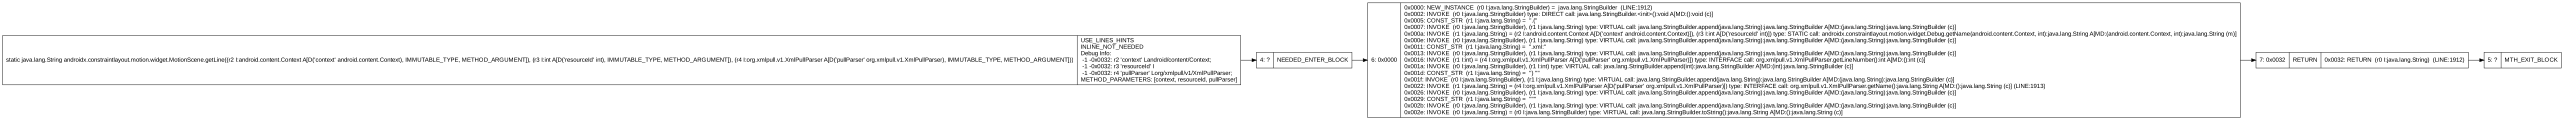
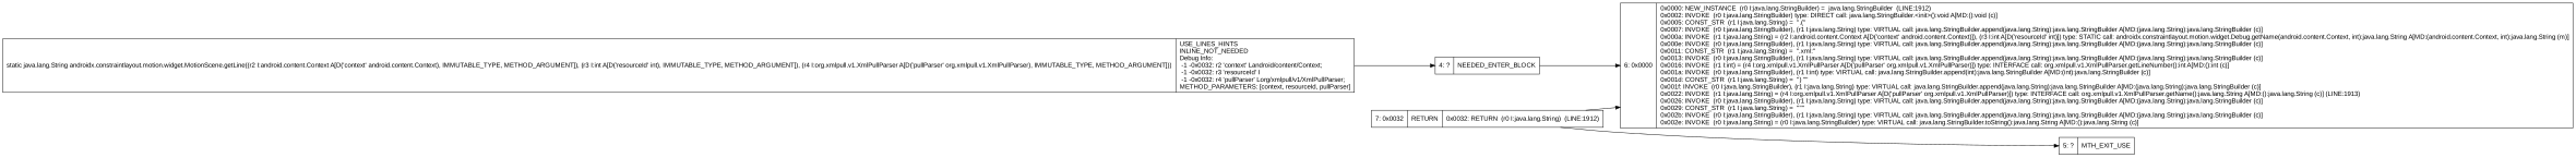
  digraph {
    fontname="Liberation Sans"
    rankdir=LR
    node [fontname="Liberation Sans" shape=record]
    edge [fontname="Liberation Sans"]
    n1 [label="{4\:\ ?|NEEDED_ENTER_BLOCK\l}"]
    n2 [label="{6\:\ 0x0000|0x0000: NEW_INSTANCE  (r0 I:java.lang.StringBuilder) =  java.lang.StringBuilder  (LINE:1912)\l0x0002: INVOKE  (r0 I:java.lang.StringBuilder) type: DIRECT call: java.lang.StringBuilder.\<init\>():void A[MD:():void (c)]\l0x0005: CONST_STR  (r1 I:java.lang.String) =  \".(\" \l0x0007: INVOKE  (r0 I:java.lang.StringBuilder), (r1 I:java.lang.String) type: VIRTUAL call: java.lang.StringBuilder.append(java.lang.String):java.lang.StringBuilder A[MD:(java.lang.String):java.lang.StringBuilder (c)]\l0x000a: INVOKE  (r1 I:java.lang.String) = (r2 I:android.content.Context A[D('context' android.content.Context)]), (r3 I:int A[D('resourceId' int)]) type: STATIC call: androidx.constraintlayout.motion.widget.Debug.getName(android.content.Context, int):java.lang.String A[MD:(android.content.Context, int):java.lang.String (m)]\l0x000e: INVOKE  (r0 I:java.lang.StringBuilder), (r1 I:java.lang.String) type: VIRTUAL call: java.lang.StringBuilder.append(java.lang.String):java.lang.StringBuilder A[MD:(java.lang.String):java.lang.StringBuilder (c)]\l0x0011: CONST_STR  (r1 I:java.lang.String) =  \".xml:\" \l0x0013: INVOKE  (r0 I:java.lang.StringBuilder), (r1 I:java.lang.String) type: VIRTUAL call: java.lang.StringBuilder.append(java.lang.String):java.lang.StringBuilder A[MD:(java.lang.String):java.lang.StringBuilder (c)]\l0x0016: INVOKE  (r1 I:int) = (r4 I:org.xmlpull.v1.XmlPullParser A[D('pullParser' org.xmlpull.v1.XmlPullParser)]) type: INTERFACE call: org.xmlpull.v1.XmlPullParser.getLineNumber():int A[MD:():int (c)]\l0x001a: INVOKE  (r0 I:java.lang.StringBuilder), (r1 I:int) type: VIRTUAL call: java.lang.StringBuilder.append(int):java.lang.StringBuilder A[MD:(int):java.lang.StringBuilder (c)]\l0x001d: CONST_STR  (r1 I:java.lang.String) =  \") \"\" \l0x001f: INVOKE  (r0 I:java.lang.StringBuilder), (r1 I:java.lang.String) type: VIRTUAL call: java.lang.StringBuilder.append(java.lang.String):java.lang.StringBuilder A[MD:(java.lang.String):java.lang.StringBuilder (c)]\l0x0022: INVOKE  (r1 I:java.lang.String) = (r4 I:org.xmlpull.v1.XmlPullParser A[D('pullParser' org.xmlpull.v1.XmlPullParser)]) type: INTERFACE call: org.xmlpull.v1.XmlPullParser.getName():java.lang.String A[MD:():java.lang.String (c)] (LINE:1913)\l0x0026: INVOKE  (r0 I:java.lang.StringBuilder), (r1 I:java.lang.String) type: VIRTUAL call: java.lang.StringBuilder.append(java.lang.String):java.lang.StringBuilder A[MD:(java.lang.String):java.lang.StringBuilder (c)]\l0x0029: CONST_STR  (r1 I:java.lang.String) =  \"\"\" \l0x002b: INVOKE  (r0 I:java.lang.StringBuilder), (r1 I:java.lang.String) type: VIRTUAL call: java.lang.StringBuilder.append(java.lang.String):java.lang.StringBuilder A[MD:(java.lang.String):java.lang.StringBuilder (c)]\l0x002e: INVOKE  (r0 I:java.lang.String) = (r0 I:java.lang.StringBuilder) type: VIRTUAL call: java.lang.StringBuilder.toString():java.lang.String A[MD:():java.lang.String (c)]\l}"]
    n3 [label="{7\:\ 0x0032|RETURN\l|0x0032: RETURN  (r0 I:java.lang.String)  (LINE:1912)\l}"]
-   n4 [label="{5\:\ ?|MTH_EXIT_BLOCK\l}"]
+   n4 [label="{5\:\ ?|MTH_EXIT_USE\l}"]
    n5 [label="{static java.lang.String androidx.constraintlayout.motion.widget.MotionScene.getLine((r2 I:android.content.Context A[D('context' android.content.Context), IMMUTABLE_TYPE, METHOD_ARGUMENT]), (r3 I:int A[D('resourceId' int), IMMUTABLE_TYPE, METHOD_ARGUMENT]), (r4 I:org.xmlpull.v1.XmlPullParser A[D('pullParser' org.xmlpull.v1.XmlPullParser), IMMUTABLE_TYPE, METHOD_ARGUMENT]))  | USE_LINES_HINTS\lINLINE_NOT_NEEDED\lDebug Info:\l  \-1 \-0x0032: r2 'context' Landroid\/content\/Context;\l  \-1 \-0x0032: r3 'resourceId' I\l  \-1 \-0x0032: r4 'pullParser' Lorg\/xmlpull\/v1\/XmlPullParser;\lMETHOD_PARAMETERS: [context, resourceId, pullParser]\l}"]
    n1 -> n2
-   n2 -> n3
+   n3 -> n2
    n3 -> n4
    n5 -> n1
  }
